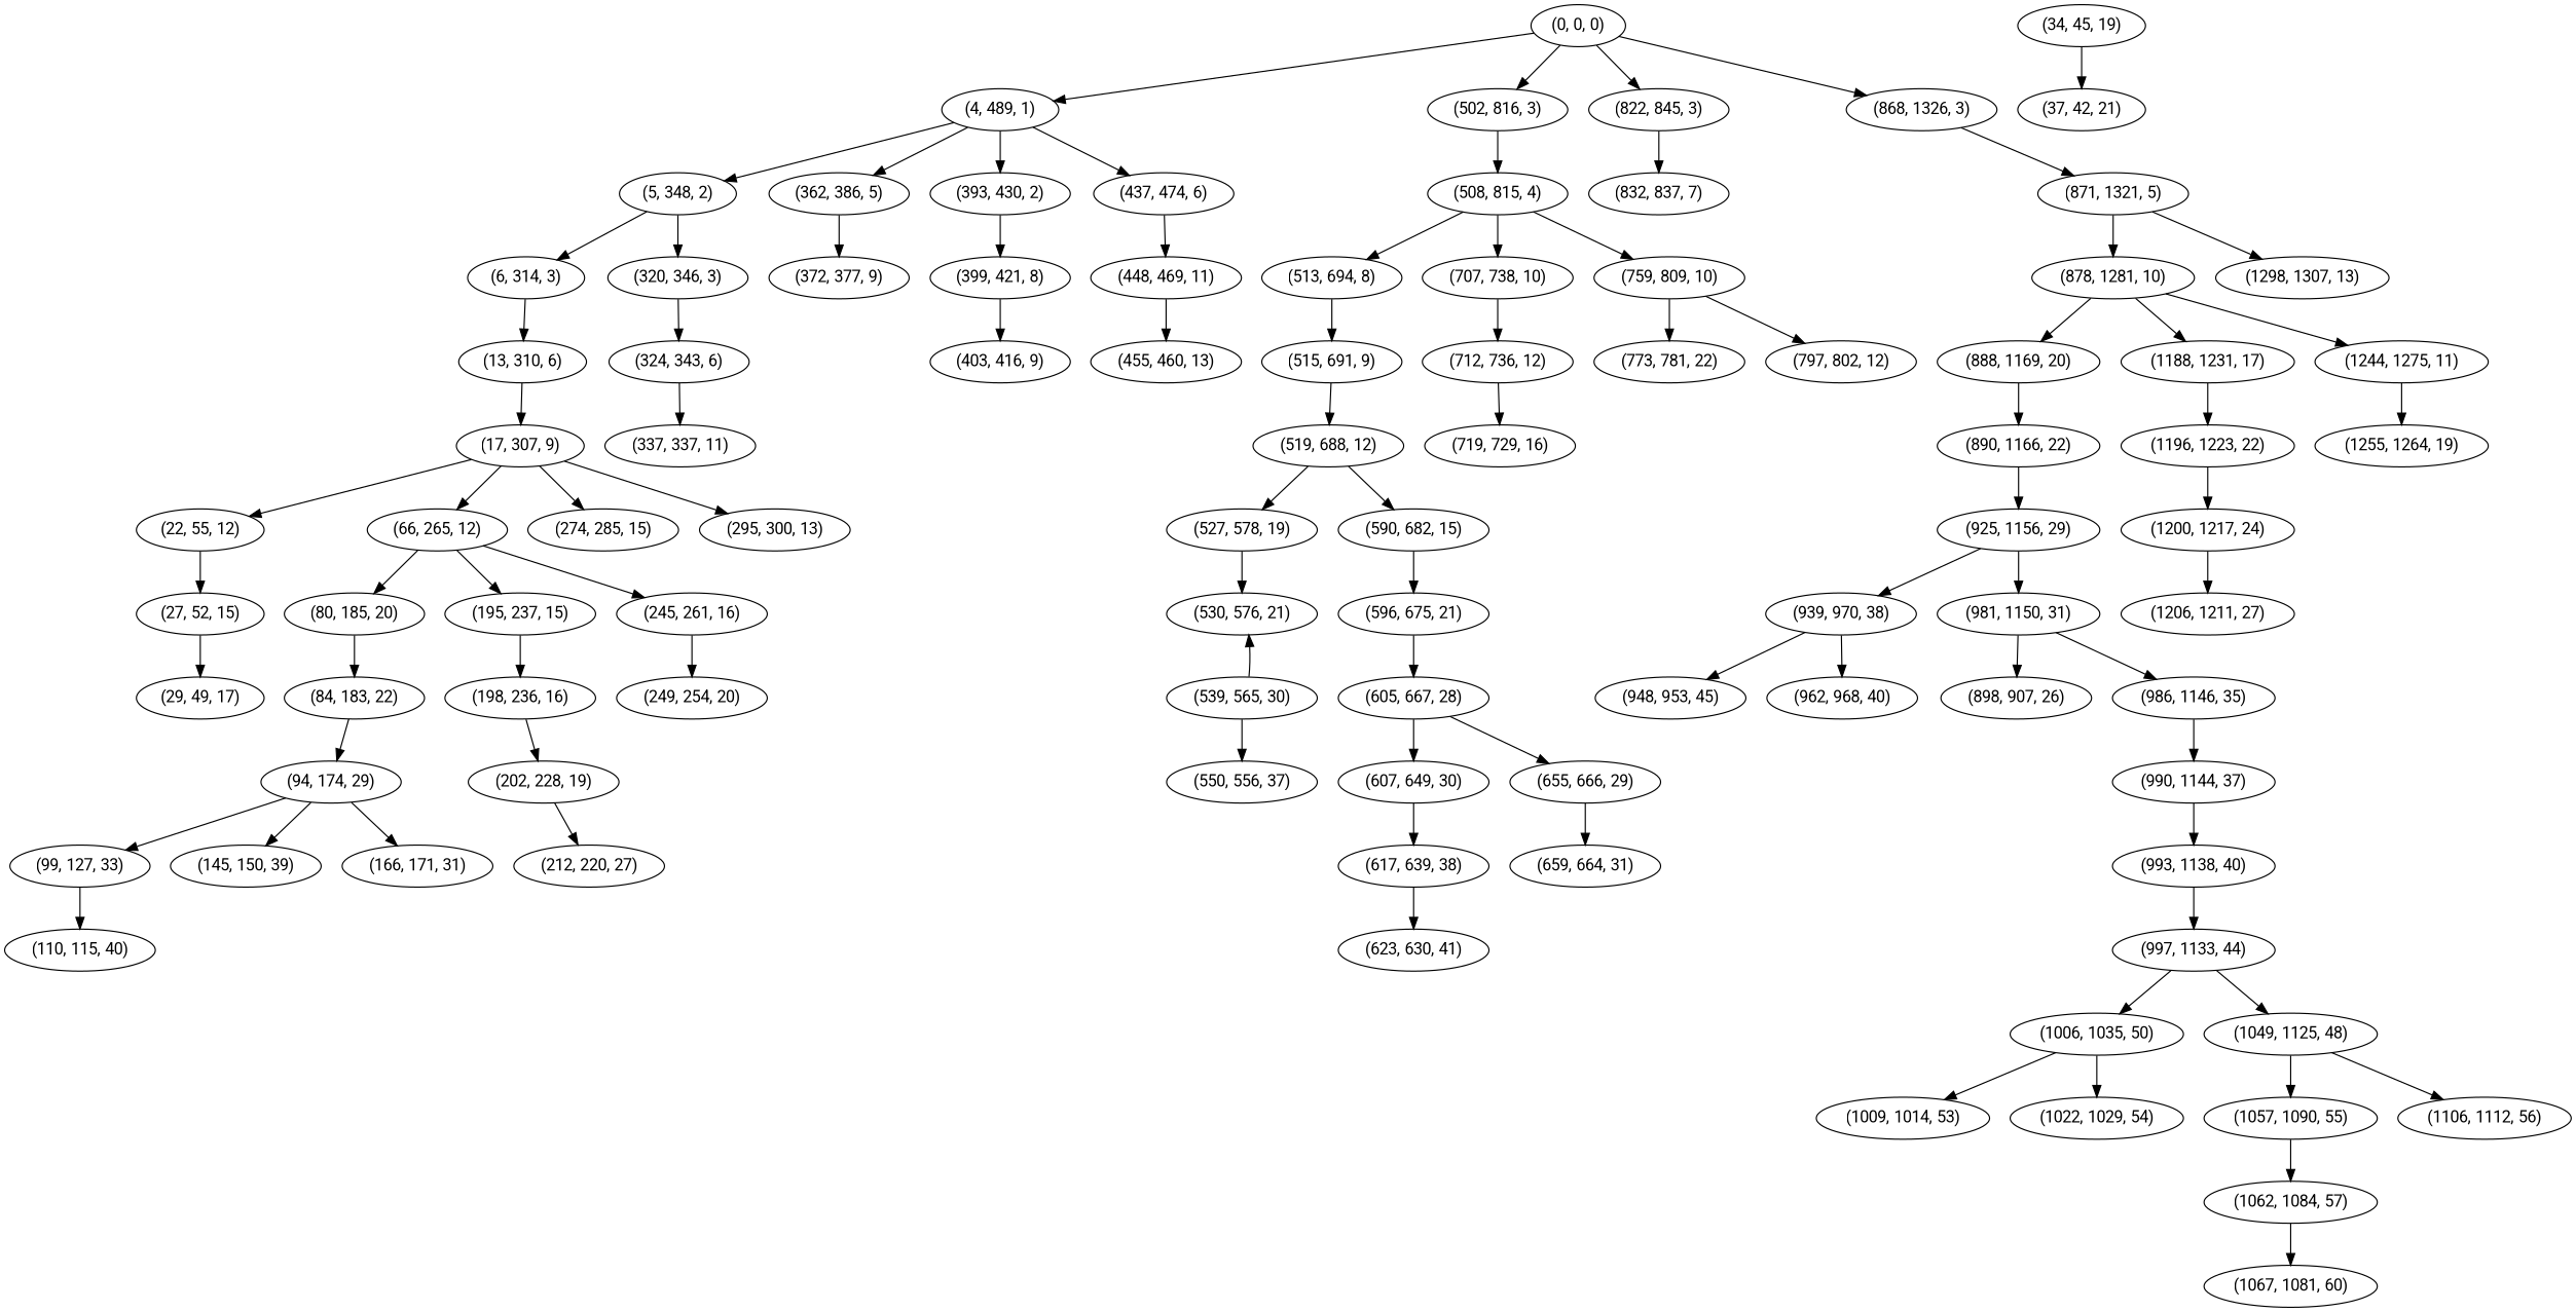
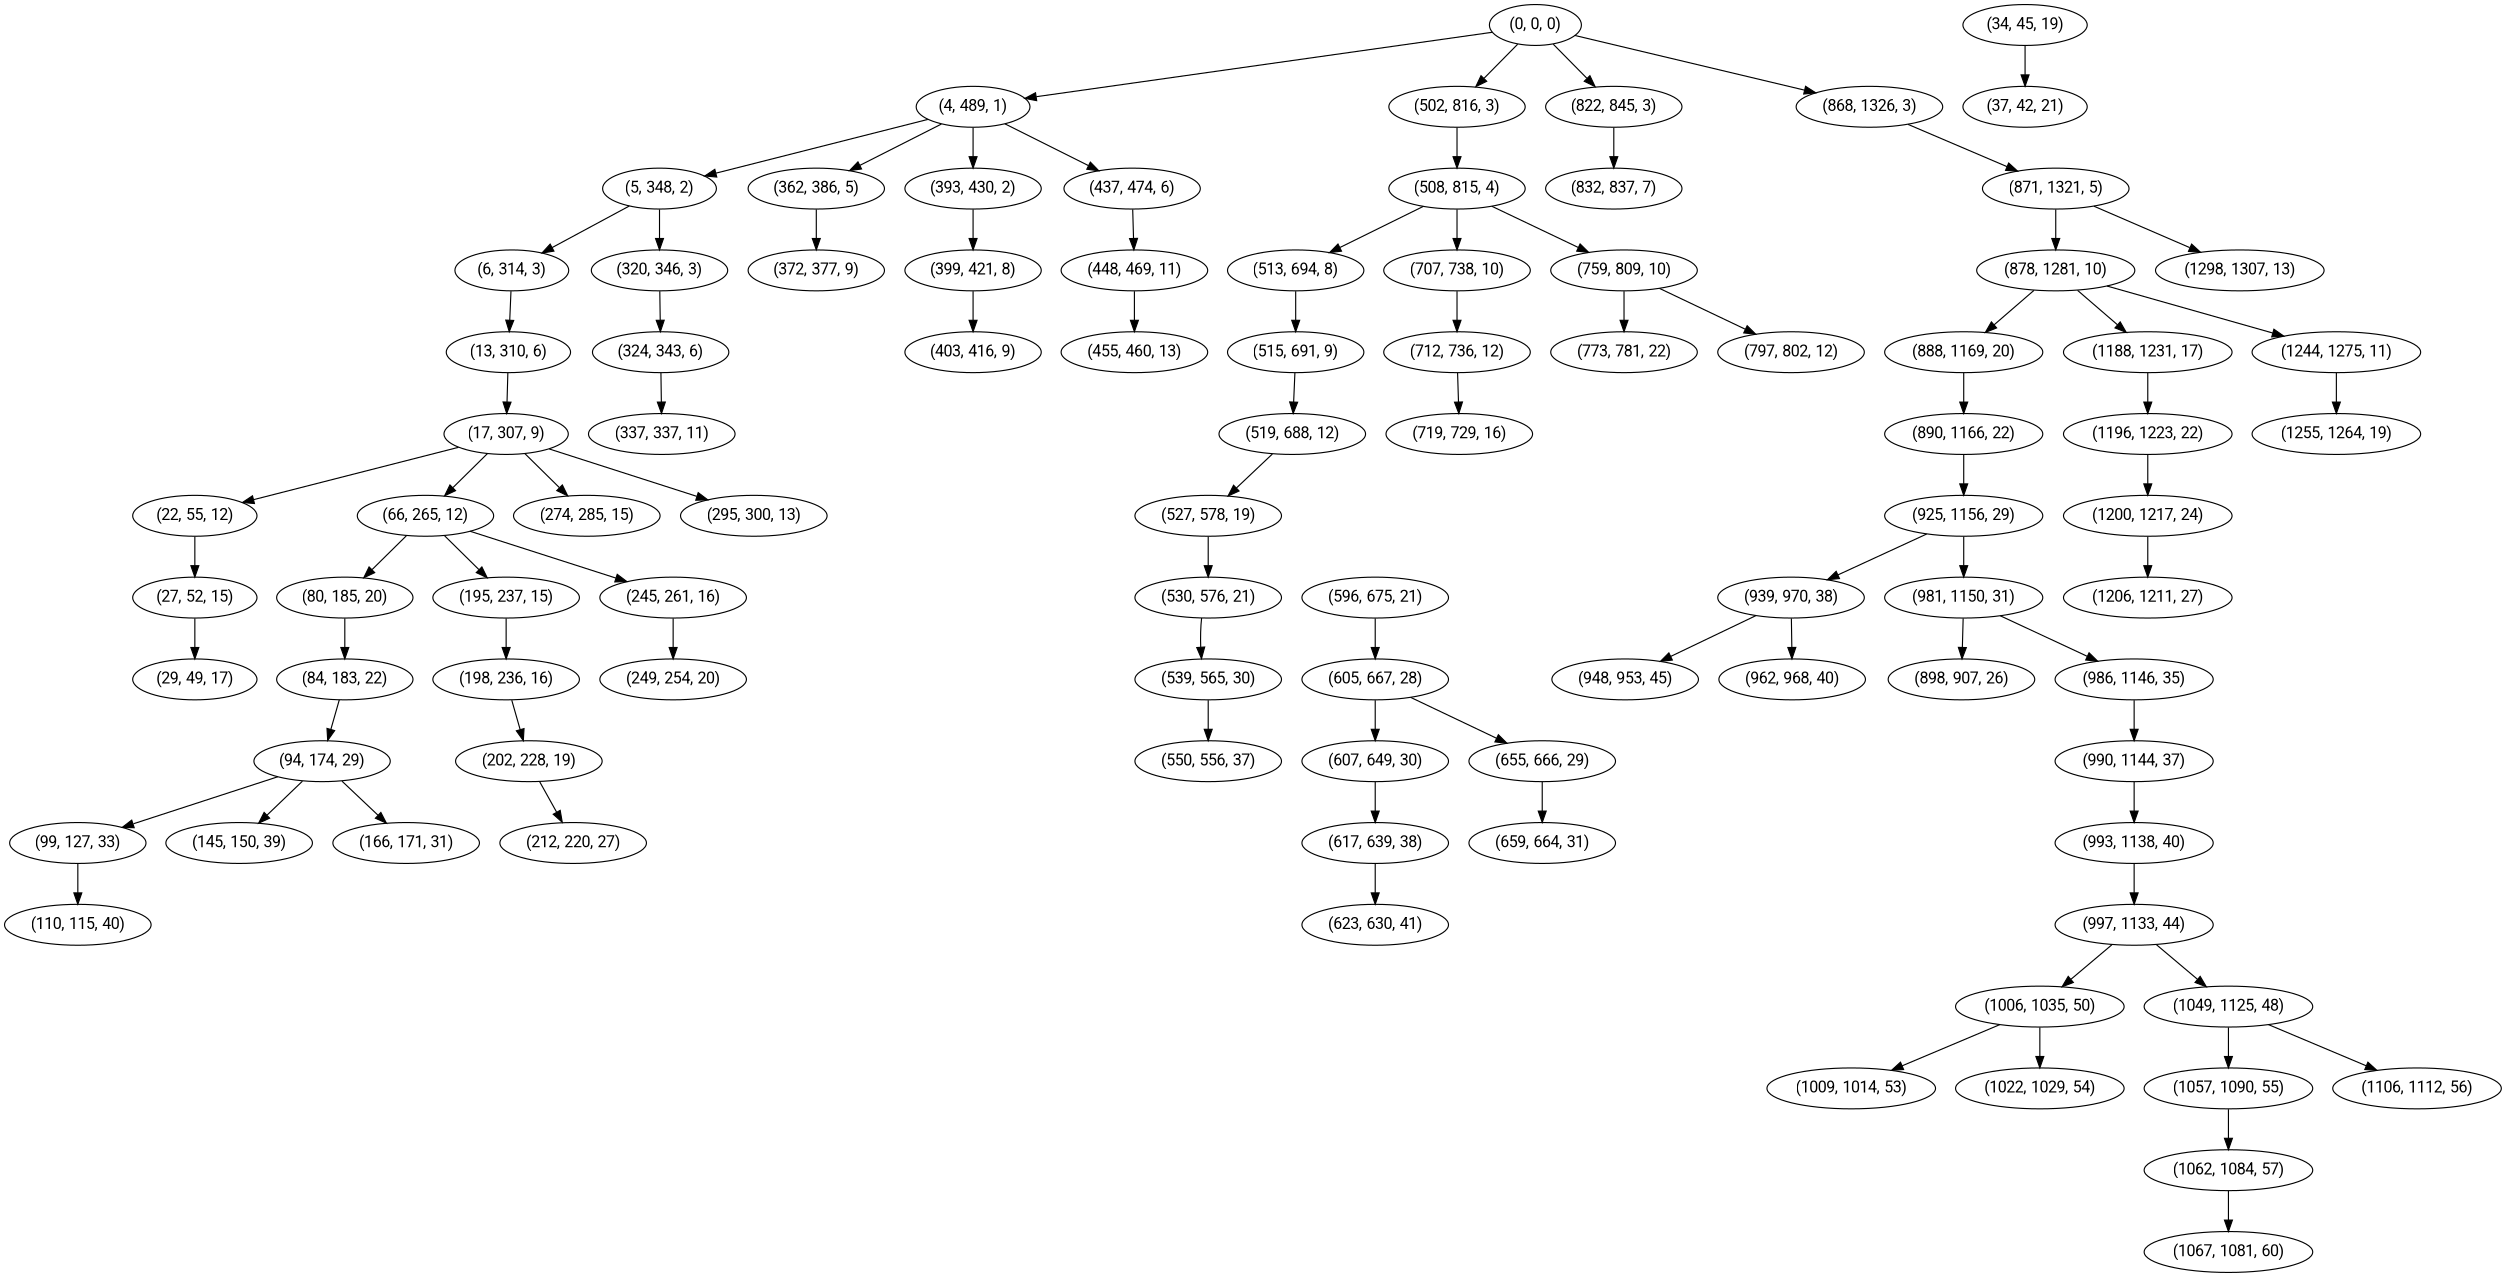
  digraph {
    fontname=Roboto
    node [fontname=Roboto]
    edge [fontname=Roboto]
    "(0, 0, 0)"
    "(4, 489, 1)"
    "(502, 816, 3)"
    "(822, 845, 3)"
    "(868, 1326, 3)"
    "(5, 348, 2)"
    "(362, 386, 5)"
    "(393, 430, 2)"
    "(437, 474, 6)"
    "(508, 815, 4)"
    "(832, 837, 7)"
    "(871, 1321, 5)"
    "(6, 314, 3)"
    "(320, 346, 3)"
    "(372, 377, 9)"
    "(399, 421, 8)"
    "(448, 469, 11)"
    "(13, 310, 6)"
    "(324, 343, 6)"
    "(17, 307, 9)"
    "(22, 55, 12)"
    "(66, 265, 12)"
    "(274, 285, 15)"
    "(295, 300, 13)"
    "(27, 52, 15)"
    "(80, 185, 20)"
    "(195, 237, 15)"
    "(245, 261, 16)"
    "(29, 49, 17)"
    "(34, 45, 19)"
    "(37, 42, 21)"
    "(84, 183, 22)"
    "(198, 236, 16)"
    "(249, 254, 20)"
    "(94, 174, 29)"
    "(99, 127, 33)"
    "(145, 150, 39)"
    "(166, 171, 31)"
    "(110, 115, 40)"
    "(202, 228, 19)"
    "(212, 220, 27)"
    n42 [label="(337, 337, 11)"]
    "(403, 416, 9)"
    "(455, 460, 13)"
    "(513, 694, 8)"
    "(707, 738, 10)"
    "(759, 809, 10)"
    "(515, 691, 9)"
    "(712, 736, 12)"
    "(773, 781, 22)"
    "(797, 802, 12)"
    "(519, 688, 12)"
    "(527, 578, 19)"
-   "(590, 682, 15)"
    "(530, 576, 21)"
    "(596, 675, 21)"
    "(539, 565, 30)"
    "(550, 556, 37)"
    "(605, 667, 28)"
    "(607, 649, 30)"
    "(655, 666, 29)"
    "(617, 639, 38)"
    "(659, 664, 31)"
    "(623, 630, 41)"
    "(719, 729, 16)"
    "(878, 1281, 10)"
    "(1298, 1307, 13)"
    "(888, 1169, 20)"
    "(1188, 1231, 17)"
    "(1244, 1275, 11)"
    "(890, 1166, 22)"
    "(1196, 1223, 22)"
    "(1255, 1264, 19)"
    "(925, 1156, 29)"
    "(939, 970, 38)"
    "(981, 1150, 31)"
    "(948, 953, 45)"
    "(962, 968, 40)"
    "(898, 907, 26)"
    "(986, 1146, 35)"
    "(990, 1144, 37)"
    "(993, 1138, 40)"
    "(997, 1133, 44)"
    "(1006, 1035, 50)"
    "(1049, 1125, 48)"
    "(1009, 1014, 53)"
    "(1022, 1029, 54)"
    "(1057, 1090, 55)"
    "(1106, 1112, 56)"
    "(1062, 1084, 57)"
    "(1067, 1081, 60)"
    "(1200, 1217, 24)"
    "(1206, 1211, 27)"
    "(0, 0, 0)" -> "(4, 489, 1)"
    "(0, 0, 0)" -> "(502, 816, 3)"
    "(0, 0, 0)" -> "(822, 845, 3)"
    "(0, 0, 0)" -> "(868, 1326, 3)"
    "(4, 489, 1)" -> "(5, 348, 2)"
    "(4, 489, 1)" -> "(362, 386, 5)"
    "(4, 489, 1)" -> "(393, 430, 2)"
    "(4, 489, 1)" -> "(437, 474, 6)"
    "(502, 816, 3)" -> "(508, 815, 4)"
    "(822, 845, 3)" -> "(832, 837, 7)"
    "(868, 1326, 3)" -> "(871, 1321, 5)"
    "(5, 348, 2)" -> "(6, 314, 3)"
    "(5, 348, 2)" -> "(320, 346, 3)"
    "(362, 386, 5)" -> "(372, 377, 9)"
    "(393, 430, 2)" -> "(399, 421, 8)"
    "(437, 474, 6)" -> "(448, 469, 11)"
    "(508, 815, 4)" -> "(513, 694, 8)"
    "(508, 815, 4)" -> "(707, 738, 10)"
    "(508, 815, 4)" -> "(759, 809, 10)"
    "(871, 1321, 5)" -> "(878, 1281, 10)"
    "(871, 1321, 5)" -> "(1298, 1307, 13)"
    "(6, 314, 3)" -> "(13, 310, 6)"
    "(320, 346, 3)" -> "(324, 343, 6)"
    "(399, 421, 8)" -> "(403, 416, 9)"
    "(448, 469, 11)" -> "(455, 460, 13)"
    "(13, 310, 6)" -> "(17, 307, 9)"
    "(324, 343, 6)" -> n42
    "(17, 307, 9)" -> "(22, 55, 12)"
    "(17, 307, 9)" -> "(66, 265, 12)"
    "(17, 307, 9)" -> "(274, 285, 15)"
    "(17, 307, 9)" -> "(295, 300, 13)"
    "(22, 55, 12)" -> "(27, 52, 15)"
    "(66, 265, 12)" -> "(80, 185, 20)"
    "(66, 265, 12)" -> "(195, 237, 15)"
    "(66, 265, 12)" -> "(245, 261, 16)"
    "(27, 52, 15)" -> "(29, 49, 17)"
    "(80, 185, 20)" -> "(84, 183, 22)"
    "(195, 237, 15)" -> "(198, 236, 16)"
    "(245, 261, 16)" -> "(249, 254, 20)"
    "(34, 45, 19)" -> "(37, 42, 21)"
    "(84, 183, 22)" -> "(94, 174, 29)"
    "(198, 236, 16)" -> "(202, 228, 19)"
    "(94, 174, 29)" -> "(99, 127, 33)"
    "(94, 174, 29)" -> "(145, 150, 39)"
    "(94, 174, 29)" -> "(166, 171, 31)"
    "(99, 127, 33)" -> "(110, 115, 40)"
    "(202, 228, 19)" -> "(212, 220, 27)"
    "(513, 694, 8)" -> "(515, 691, 9)"
    "(707, 738, 10)" -> "(712, 736, 12)"
    "(759, 809, 10)" -> "(773, 781, 22)"
    "(759, 809, 10)" -> "(797, 802, 12)"
    "(515, 691, 9)" -> "(519, 688, 12)"
    "(712, 736, 12)" -> "(719, 729, 16)"
    "(519, 688, 12)" -> "(527, 578, 19)"
-   "(519, 688, 12)" -> "(590, 682, 15)"
    "(527, 578, 19)" -> "(530, 576, 21)"
-   "(590, 682, 15)" -> "(596, 675, 21)"
-   "(539, 565, 30)" -> "(530, 576, 21)"
+   "(530, 576, 21)" -> "(539, 565, 30)"
    "(596, 675, 21)" -> "(605, 667, 28)"
    "(539, 565, 30)" -> "(550, 556, 37)"
    "(605, 667, 28)" -> "(607, 649, 30)"
    "(605, 667, 28)" -> "(655, 666, 29)"
    "(607, 649, 30)" -> "(617, 639, 38)"
    "(655, 666, 29)" -> "(659, 664, 31)"
    "(617, 639, 38)" -> "(623, 630, 41)"
    "(878, 1281, 10)" -> "(888, 1169, 20)"
    "(878, 1281, 10)" -> "(1188, 1231, 17)"
    "(878, 1281, 10)" -> "(1244, 1275, 11)"
    "(888, 1169, 20)" -> "(890, 1166, 22)"
    "(1188, 1231, 17)" -> "(1196, 1223, 22)"
    "(1244, 1275, 11)" -> "(1255, 1264, 19)"
    "(890, 1166, 22)" -> "(925, 1156, 29)"
    "(1196, 1223, 22)" -> "(1200, 1217, 24)"
    "(925, 1156, 29)" -> "(939, 970, 38)"
    "(925, 1156, 29)" -> "(981, 1150, 31)"
    "(939, 970, 38)" -> "(948, 953, 45)"
    "(939, 970, 38)" -> "(962, 968, 40)"
    "(981, 1150, 31)" -> "(898, 907, 26)"
    "(981, 1150, 31)" -> "(986, 1146, 35)"
    "(986, 1146, 35)" -> "(990, 1144, 37)"
    "(990, 1144, 37)" -> "(993, 1138, 40)"
    "(993, 1138, 40)" -> "(997, 1133, 44)"
    "(997, 1133, 44)" -> "(1006, 1035, 50)"
    "(997, 1133, 44)" -> "(1049, 1125, 48)"
    "(1006, 1035, 50)" -> "(1009, 1014, 53)"
    "(1006, 1035, 50)" -> "(1022, 1029, 54)"
    "(1049, 1125, 48)" -> "(1057, 1090, 55)"
    "(1049, 1125, 48)" -> "(1106, 1112, 56)"
    "(1057, 1090, 55)" -> "(1062, 1084, 57)"
    "(1062, 1084, 57)" -> "(1067, 1081, 60)"
    "(1200, 1217, 24)" -> "(1206, 1211, 27)"
  }
